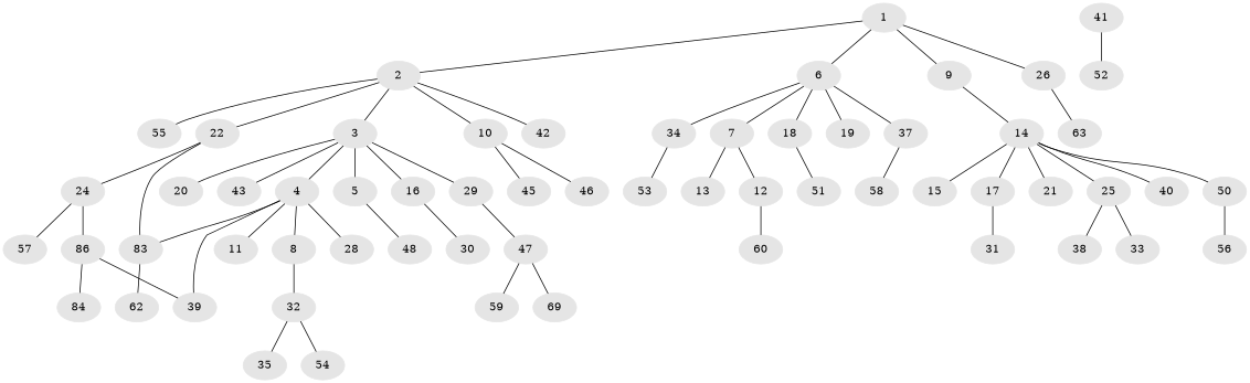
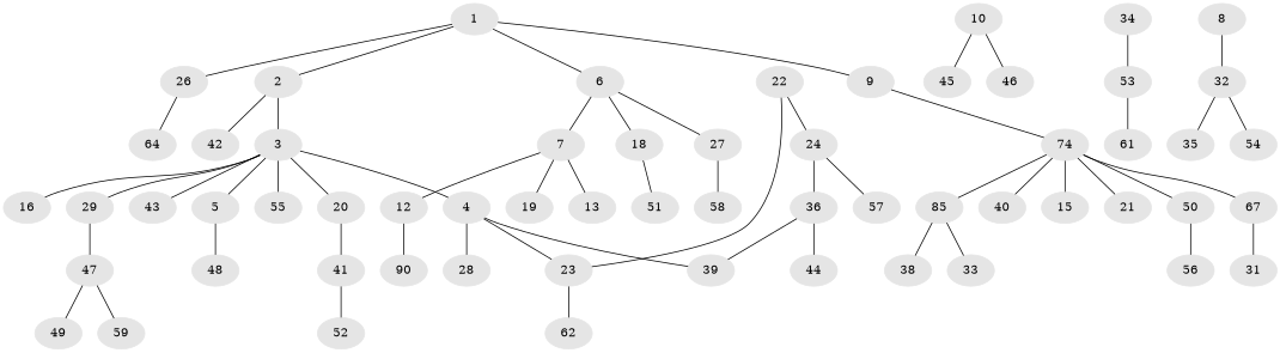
  graph {
    node [color=gray90 style=filled]
    1
    2
    6
    9
    26
    3
    10
    22
    42
    55
    7
    18
    19
-   27 [label=37]
+   27
    34
-   14
-   63
+   14 [label=74]
+   63 [label=64]
    4
    5
    16
    20
    29
    43
    45
    46
-   23 [label=83]
+   23
    24
    8
-   11
    28
    39
    48
-   30
    41
    47
    32
    62
    12
    13
    51
    58
    53
-   60
+   60 [label=90]
    35
    54
    15
-   17
+   17 [label=67]
    21
-   25
+   25 [label=85]
    40
    50
    31
    33
    38
    56
    52
-   36 [label=86]
+   36
    57
-   44 [label=84]
-   49 [label=69]
+   44
+   49
    59
+   61
    1 -- 2
    1 -- 6
    1 -- 9
    1 -- 26
    2 -- 3
-   2 -- 10
-   2 -- 22
    2 -- 42
-   2 -- 55
+   3 -- 55
    6 -- 7
    6 -- 18
-   6 -- 19
+   7 -- 19
    6 -- 27
-   6 -- 34
    9 -- 14
    26 -- 63
    3 -- 4
    3 -- 5
    3 -- 16
    3 -- 20
    3 -- 29
    3 -- 43
    10 -- 45
    10 -- 46
    22 -- 23
    22 -- 24
    7 -- 12
    7 -- 13
    18 -- 51
    27 -- 58
    34 -- 53
    14 -- 15
    14 -- 17
    14 -- 21
    14 -- 25
    14 -- 40
    14 -- 50
    4 -- 23
-   4 -- 8
-   4 -- 11
    4 -- 28
    4 -- 39
    5 -- 48
-   16 -- 30
+   20 -- 41
    29 -- 47
    23 -- 62
    24 -- 36
    24 -- 57
    8 -- 32
    41 -- 52
    47 -- 49
    47 -- 59
    32 -- 35
    32 -- 54
    12 -- 60
+   53 -- 61
    17 -- 31
    25 -- 33
    25 -- 38
    50 -- 56
    36 -- 39
    36 -- 44
  }
